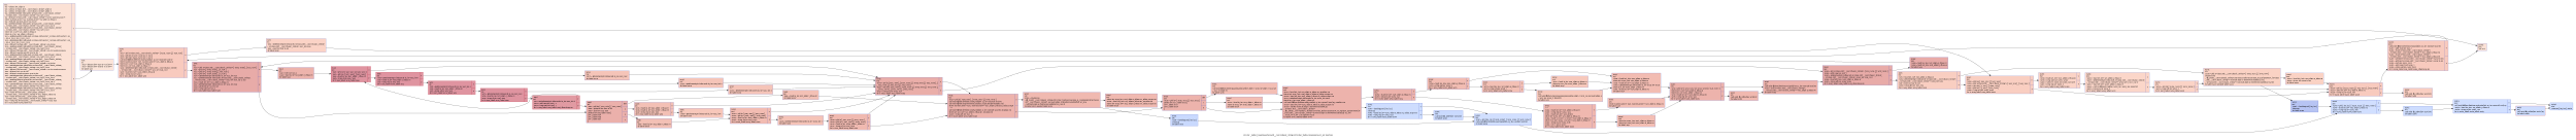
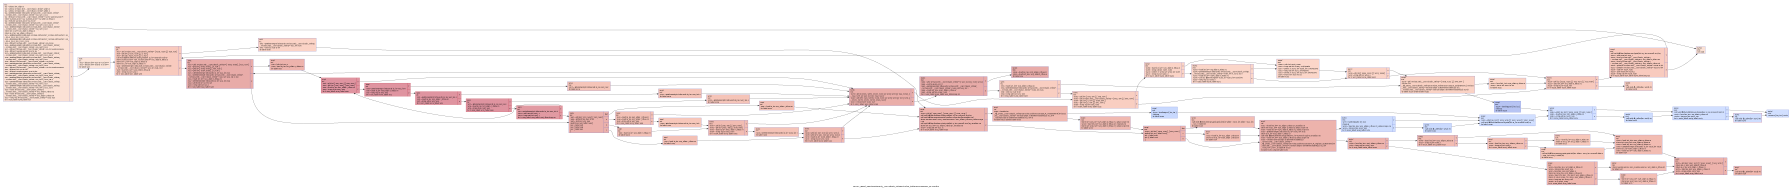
  digraph {
    fontname="Fira Sans"
    label="CFG for '_Z8find_maxSt6vectorINSt7__cxx1112basic_stringIcSt11char_traitsIcESaIcEEESaIS5_EE' function"
    rankdir=LR
    node [color="#3d50c3ff" fillcolor="#d6524470" fontname="Fira Sans" shape=record style=filled]
    edge [fontname="Fira Sans"]
    n1 [fillcolor="#f7bca170" label="{%2:\l  %3 = alloca i64, align 8\l  %4 = alloca %\"class.std::__cxx11::basic_string\", align 8\l  %5 = alloca %\"class.std::__cxx11::basic_string\", align 8\l  %6 = getelementptr inbounds %\"class.std::__cxx11::basic_string\",\l... %\"class.std::__cxx11::basic_string\"* %0, i64 0, i32 2\l  %7 = bitcast %\"class.std::__cxx11::basic_string\"* %0 to %union.anon**\l  store %union.anon* %6, %union.anon** %7, align 8, !tbaa !3\l  %8 = bitcast %union.anon* %6 to i8*\l  %9 = getelementptr inbounds %\"class.std::__cxx11::basic_string\",\l... %\"class.std::__cxx11::basic_string\"* %0, i64 0, i32 0, i32 0\l  %10 = getelementptr inbounds %\"class.std::__cxx11::basic_string\",\l... %\"class.std::__cxx11::basic_string\"* %0, i64 0, i32 1\l  store i64 0, i64* %10, align 8, !tbaa !8\l  store i8 0, i8* %8, align 8, !tbaa !11\l  %11 = getelementptr inbounds %\"class.std::vector\", %\"class.std::vector\"* %1,\l... i64 0, i32 0, i32 0, i32 0, i32 1\l  %12 = getelementptr inbounds %\"class.std::vector\", %\"class.std::vector\"* %1,\l... i64 0, i32 0, i32 0, i32 0, i32 0\l  %13 = bitcast %\"class.std::__cxx11::basic_string\"* %4 to i8*\l  %14 = getelementptr inbounds %\"class.std::__cxx11::basic_string\",\l... %\"class.std::__cxx11::basic_string\"* %4, i64 0, i32 2\l  %15 = bitcast %\"class.std::__cxx11::basic_string\"* %4 to %union.anon**\l  %16 = bitcast %union.anon* %14 to i8*\l  %17 = getelementptr inbounds %\"class.std::__cxx11::basic_string\",\l... %\"class.std::__cxx11::basic_string\"* %4, i64 0, i32 0, i32 0\l  %18 = getelementptr inbounds %\"class.std::__cxx11::basic_string\",\l... %\"class.std::__cxx11::basic_string\"* %4, i64 0, i32 1\l  %19 = bitcast %\"class.std::__cxx11::basic_string\"* %5 to i8*\l  %20 = getelementptr inbounds %\"class.std::__cxx11::basic_string\",\l... %\"class.std::__cxx11::basic_string\"* %5, i64 0, i32 2\l  %21 = bitcast %\"class.std::__cxx11::basic_string\"* %5 to %union.anon**\l  %22 = bitcast i64* %3 to i8*\l  %23 = bitcast %union.anon* %20 to i8*\l  %24 = getelementptr inbounds %\"class.std::__cxx11::basic_string\",\l... %\"class.std::__cxx11::basic_string\"* %5, i64 0, i32 0, i32 0\l  %25 = getelementptr inbounds %\"class.std::__cxx11::basic_string\",\l... %\"class.std::__cxx11::basic_string\"* %5, i64 0, i32 2, i32 0\l  %26 = getelementptr inbounds %\"class.std::__cxx11::basic_string\",\l... %\"class.std::__cxx11::basic_string\"* %5, i64 0, i32 1\l  %27 = getelementptr inbounds %\"class.std::__cxx11::basic_string\",\l... %\"class.std::__cxx11::basic_string\"* %4, i64 0, i32 2, i32 0\l  %28 = load %\"class.std::__cxx11::basic_string\"*,\l... %\"class.std::__cxx11::basic_string\"** %11, align 8, !tbaa !12\l  %29 = load %\"class.std::__cxx11::basic_string\"*,\l... %\"class.std::__cxx11::basic_string\"** %12, align 8, !tbaa !14\l  %30 = icmp eq %\"class.std::__cxx11::basic_string\"* %28, %29\l  br i1 %30, label %248, label %31\l|{<s0>T|<s1>F}}"]
    n2 [fillcolor="#f7bca170" label="{%248:\l248:                                              \l  ret void\l}"]
    n3 [fillcolor="#f5c1a970" label="{%31:\l31:                                               \l  %32 = bitcast i64* %26 to \<2 x i64\>*\l  %33 = bitcast i64* %18 to \<2 x i64\>*\l  br label %34\l}"]
    n4 [fillcolor="#ef886b70" label="{%34:\l34:                                               \l  %35 = phi %\"class.std::__cxx11::basic_string\"* [ %233, %230 ], [ %29, %31 ]\l  %36 = phi i64 [ %231, %230 ], [ 0, %31 ]\l  %37 = phi i32 [ %226, %230 ], [ 0, %31 ]\l  call void @llvm.lifetime.start.p0i8(i64 32, i8* nonnull %13) #7\l  store %union.anon* %14, %union.anon** %15, align 8, !tbaa !3\l  store i64 0, i64* %18, align 8, !tbaa !8\l  store i8 0, i8* %16, align 8, !tbaa !11\l  %38 = getelementptr inbounds %\"class.std::__cxx11::basic_string\",\l... %\"class.std::__cxx11::basic_string\"* %35, i64 %36, i32 1\l  %39 = load i64, i64* %38, align 8, !tbaa !8\l  %40 = icmp eq i64 %39, 0\l  br i1 %40, label %41, label %49\l|{<s0>T|<s1>F}}"]
    n5 [fillcolor="#f59c7d70" label="{%41:\l41:                                               \l  %42 = getelementptr inbounds %\"class.std::__cxx11::basic_string\",\l... %\"class.std::__cxx11::basic_string\"* %35, i64 %36\l  %43 = sext i32 %37 to i64\l  br label %191\l}"]
    n6 [fillcolor="#cc403a70" label="{%49:\l49:                                               \l  %50 = phi %\"class.std::__cxx11::basic_string\"* [ %183, %188 ], [ %35, %34 ]\l  %51 = phi i64 [ %190, %188 ], [ 0, %34 ]\l  %52 = phi i8* [ %189, %188 ], [ %16, %34 ]\l  %53 = phi i64 [ %184, %188 ], [ 0, %34 ]\l  %54 = getelementptr inbounds i8, i8* %52, i64 %51\l  %55 = getelementptr inbounds %\"class.std::__cxx11::basic_string\",\l... %\"class.std::__cxx11::basic_string\"* %50, i64 %36, i32 0, i32 0\l  %56 = load i8*, i8** %55, align 8, !tbaa !15\l  %57 = getelementptr inbounds i8, i8* %56, i64 %53\l  %58 = ptrtoint i8* %54 to i64\l  %59 = icmp sgt i64 %51, 3\l  br i1 %59, label %60, label %84\l|{<s0>T|<s1>F}}"]
    n7 [fillcolor="#f2907270" label="{%191:\l191:                                              \l  %192 = phi i64 [ %43, %41 ], [ %47, %44 ]\l  %193 = phi %\"class.std::__cxx11::basic_string\"* [ %42, %41 ], [ %46, %44 ]\l  %194 = phi i64 [ 0, %41 ], [ %186, %44 ]\l  %195 = phi i64 [ 0, %41 ], [ %45, %44 ]\l  %196 = icmp eq i64 %195, %192\l  br i1 %196, label %197, label %225\l|{<s0>T|<s1>F}}"]
    n8 [label="{%60:\l60:                                               \l  %61 = lshr i64 %51, 2\l  %62 = load i8, i8* %57, align 1, !tbaa !11\l  br label %63\l}"]
    n9 [fillcolor="#d24b4070" label="{%84:\l84:                                               \l  %85 = phi i8* [ %52, %49 ], [ %81, %80 ]\l  %86 = ptrtoint i8* %85 to i64\l  %87 = sub i64 %58, %86\l  switch i64 %87, label %88 [\l    i64 3, label %94\l    i64 2, label %92\l    i64 1, label %90\l  ]\l|{<s0>def|<s1>3|<s2>2|<s3>1}}"]
    n10 [fillcolor="#f59c7d70" label="{%197:\l197:                                              \l  %198 = load i64, i64* %10, align 8, !tbaa !8\l  %199 = icmp ugt i64 %194, %198\l  %200 = select i1 %199, i64 %198, i64 %194\l  %201 = icmp eq i64 %200, 0\l  br i1 %201, label %208, label %202\l|{<s0>T|<s1>F}}"]
    n11 [fillcolor="#ef886b70" label="{%225:\l225:                                              \l  %226 = phi i32 [ %222, %220 ], [ %37, %215 ], [ %37, %191 ]\l  %227 = load i8*, i8** %17, align 8, !tbaa !15\l  %228 = icmp eq i8* %227, %16\l  br i1 %228, label %230, label %229\l|{<s0>T|<s1>F}}"]
    n12 [color="#b70d28ff" fillcolor="#b70d2870" label="{%63:\l63:                                               \l  %64 = phi i64 [ %61, %60 ], [ %82, %80 ]\l  %65 = phi i8* [ %52, %60 ], [ %81, %80 ]\l  %66 = load i8, i8* %65, align 1, !tbaa !11\l  %67 = icmp eq i8 %66, %62\l  br i1 %67, label %118, label %68\l|{<s0>T|<s1>F}}"]
    n13 [fillcolor="#e5705870" label="{%88:\l88:                                               \l  %89 = load i8, i8* %57, align 1, !tbaa !11\l  br label %122\l}"]
    n14 [fillcolor="#e5705870" label="{%94:\l94:                                               \l  %95 = load i8, i8* %85, align 1, !tbaa !11\l  %96 = load i8, i8* %57, align 1, !tbaa !11\l  %97 = icmp eq i8 %95, %96\l  br i1 %97, label %118, label %98\l|{<s0>T|<s1>F}}"]
    n15 [fillcolor="#e5705870" label="{%92:\l92:                                               \l  %93 = load i8, i8* %57, align 1, !tbaa !11\l  br label %100\l}"]
+   n16 [fillcolor="#e5705870" label="{%90:\l90:                                               \l  %91 = load i8, i8* %57, align 1, !tbaa !11\l  br label %107\l}"]
+   n17 [fillcolor="#f6a38570" label="{%208:\l208:                                              \l  %209 = sub i64 %194, %198\l  %210 = icmp sgt i64 %209, -2147483648\l  %211 = select i1 %210, i64 %209, i64 -2147483648\l  %212 = icmp slt i64 %211, 2147483647\l  %213 = select i1 %212, i64 %211, i64 2147483647\l  %214 = trunc i64 %213 to i32\l  br label %215\l}"]
    n18 [fillcolor="#f6a38570" label="{%202:\l202:                                              \l  %203 = load i8*, i8** %9, align 8, !tbaa !15\l  %204 = getelementptr inbounds %\"class.std::__cxx11::basic_string\",\l... %\"class.std::__cxx11::basic_string\"* %193, i64 0, i32 0, i32 0\l  %205 = load i8*, i8** %204, align 8, !tbaa !15\l  %206 = call i32 @memcmp(i8* %205, i8* %203, i64 %200) #7\l  %207 = icmp eq i32 %206, 0\l  br i1 %207, label %208, label %215\l|{<s0>T|<s1>F}}"]
    n19 [fillcolor="#ef886b70" label="{%230:\l230:                                              \l  call void @llvm.lifetime.end.p0i8(i64 32, i8* nonnull %13) #7\l  %231 = add nuw i64 %36, 1\l  %232 = load %\"class.std::__cxx11::basic_string\"*,\l... %\"class.std::__cxx11::basic_string\"** %11, align 8, !tbaa !12\l  %233 = load %\"class.std::__cxx11::basic_string\"*,\l... %\"class.std::__cxx11::basic_string\"** %12, align 8, !tbaa !14\l  %234 = ptrtoint %\"class.std::__cxx11::basic_string\"* %232 to i64\l  %235 = ptrtoint %\"class.std::__cxx11::basic_string\"* %233 to i64\l  %236 = sub i64 %234, %235\l  %237 = ashr exact i64 %236, 5\l  %238 = icmp ugt i64 %237, %231\l  br i1 %238, label %34, label %248, !llvm.loop !23\l|{<s0>T|<s1>F}}"]
    n20 [fillcolor="#f2907270" label="{%229:\l229:                                              \l  call void @_ZdlPv(i8* %227) #7\l  br label %230\l}"]
    n21 [fillcolor="#f2907270" label="{%44:\l44:                                               \l  %45 = load i64, i64* %18, align 8, !tbaa !8\l  %46 = getelementptr inbounds %\"class.std::__cxx11::basic_string\",\l... %\"class.std::__cxx11::basic_string\"* %183, i64 %36\l  %47 = sext i32 %37 to i64\l  %48 = icmp ugt i64 %45, %47\l  br i1 %48, label %218, label %191\l|{<s0>T|<s1>F}}"]
    n22 [fillcolor="#f4987a70" label="{%218:\l218:                                              \l  %219 = phi %\"class.std::__cxx11::basic_string\"* [ %193, %215 ], [ %46, %44 ]\l  invoke void\l... @_ZNSt7__cxx1112basic_stringIcSt11char_traitsIcESaIcEE9_M_assignERKS4_(%\"class\l....std::__cxx11::basic_string\"* nonnull align 8 dereferenceable(32) %0,\l... %\"class.std::__cxx11::basic_string\"* nonnull align 8 dereferenceable(32) %219)\l          to label %220 unwind label %223\l}"]
    n23 [fillcolor="#f4987a70" label="{%220:\l220:                                              \l  %221 = load i64, i64* %18, align 8, !tbaa !8\l  %222 = trunc i64 %221 to i32\l  br label %225\l}"]
    n24 [fillcolor="#5b7ae570" label="{%223:\l223:                                              \l  %224 = landingpad \{ i8*, i32 \}\l          cleanup\l  br label %239\l}"]
    n25 [fillcolor="#96b7ff70" label="{%239:\l239:                                              \l  %240 = phi \{ i8*, i32 \} [ %224, %223 ], [ %181, %180 ]\l  %241 = load i8*, i8** %17, align 8, !tbaa !15\l  %242 = icmp eq i8* %241, %16\l  br i1 %242, label %244, label %243\l|{<s0>T|<s1>F}}"]
    n26 [fillcolor="#d0473d70" label="{%118:\l118:                                              \l  %119 = phi i8 [ %95, %94 ], [ %101, %100 ], [ %108, %107 ], [ %62, %116 ], [\l... %62, %114 ], [ %62, %112 ], [ %62, %63 ]\l  %120 = phi i8* [ %85, %94 ], [ %102, %100 ], [ %109, %107 ], [ %117, %116 ],\l... [ %115, %114 ], [ %113, %112 ], [ %65, %63 ]\l  %121 = icmp eq i8* %120, %54\l  br i1 %121, label %122, label %182\l|{<s0>T|<s1>F}}"]
    n27 [color="#b70d28ff" fillcolor="#b70d2870" label="{%68:\l68:                                               \l  %69 = getelementptr inbounds i8, i8* %65, i64 1\l  %70 = load i8, i8* %69, align 1, !tbaa !11\l  %71 = icmp eq i8 %70, %62\l  br i1 %71, label %116, label %72\l|{<s0>T|<s1>F}}"]
    n28 [label="{%122:\l122:                                              \l  %123 = phi i8 [ %89, %88 ], [ %108, %107 ], [ %119, %118 ]\l  call void @llvm.lifetime.start.p0i8(i64 32, i8* nonnull %19) #7\l  call void @llvm.experimental.noalias.scope.decl(metadata !18)\l  store %union.anon* %20, %union.anon** %21, align 8, !tbaa !3, !alias.scope\l... !18\l  call void @llvm.lifetime.start.p0i8(i64 8, i8* nonnull %22) #7, !noalias !18\l  store i64 %51, i64* %3, align 8, !tbaa !21, !noalias !18\l  %124 = icmp ugt i64 %51, 15\l  br i1 %124, label %125, label %129\l|{<s0>T|<s1>F}}"]
    n29 [fillcolor="#ec7f6370" label="{%98:\l98:                                               \l  %99 = getelementptr inbounds i8, i8* %85, i64 1\l  br label %100\l}"]
    n30 [fillcolor="#e1675170" label="{%100:\l100:                                              \l  %101 = phi i8 [ %93, %92 ], [ %96, %98 ]\l  %102 = phi i8* [ %85, %92 ], [ %99, %98 ]\l  %103 = load i8, i8* %102, align 1, !tbaa !11\l  %104 = icmp eq i8 %103, %101\l  br i1 %104, label %118, label %105\l|{<s0>T|<s1>F}}"]
    n31 [fillcolor="#de614d70" label="{%107:\l107:                                              \l  %108 = phi i8 [ %91, %90 ], [ %101, %105 ]\l  %109 = phi i8* [ %85, %90 ], [ %106, %105 ]\l  %110 = load i8, i8* %109, align 1, !tbaa !11\l  %111 = icmp eq i8 %110, %108\l  br i1 %111, label %118, label %122\l|{<s0>T|<s1>F}}"]
    n32 [fillcolor="#cc403a70" label="{%182:\l182:                                              \l  %183 = phi %\"class.std::__cxx11::basic_string\"* [ %50, %118 ], [ %177, %176 ]\l  %184 = add nuw i64 %53, 1\l  %185 = getelementptr inbounds %\"class.std::__cxx11::basic_string\",\l... %\"class.std::__cxx11::basic_string\"* %183, i64 %36, i32 1\l  %186 = load i64, i64* %185, align 8, !tbaa !8\l  %187 = icmp ugt i64 %186, %184\l  br i1 %187, label %188, label %44, !llvm.loop !22\l|{<s0>T|<s1>F}}"]
    n33 [fillcolor="#e97a5f70" label="{%116:\l116:                                              \l  %117 = getelementptr inbounds i8, i8* %65, i64 1\l  br label %118\l}"]
    n34 [color="#b70d28ff" fillcolor="#b70d2870" label="{%72:\l72:                                               \l  %73 = getelementptr inbounds i8, i8* %65, i64 2\l  %74 = load i8, i8* %73, align 1, !tbaa !11\l  %75 = icmp eq i8 %74, %62\l  br i1 %75, label %114, label %76\l|{<s0>T|<s1>F}}"]
    n35 [fillcolor="#de614d70" label="{%125:\l125:                                              \l  %126 = invoke i8*\l... @_ZNSt7__cxx1112basic_stringIcSt11char_traitsIcESaIcEE9_M_createERmm(%\"class.s\l...td::__cxx11::basic_string\"* nonnull align 8 dereferenceable(32) %5, i64*\l... nonnull align 8 dereferenceable(8) %3, i64 0)\l          to label %127 unwind label %178\l}"]
    n36 [label="{%129:\l129:                                              \l  %130 = phi i8* [ %126, %127 ], [ %23, %122 ]\l  switch i64 %51, label %133 [\l    i64 1, label %131\l    i64 0, label %134\l  ]\l|{<s0>def|<s1>1|<s2>0}}"]
    n37 [fillcolor="#cc403a70" label="{%188:\l188:                                              \l  %189 = load i8*, i8** %17, align 8, !tbaa !15\l  %190 = load i64, i64* %18, align 8, !tbaa !8\l  br label %49\l}"]
    n38 [fillcolor="#e97a5f70" label="{%114:\l114:                                              \l  %115 = getelementptr inbounds i8, i8* %65, i64 2\l  br label %118\l}"]
    n39 [color="#b70d28ff" fillcolor="#b70d2870" label="{%76:\l76:                                               \l  %77 = getelementptr inbounds i8, i8* %65, i64 3\l  %78 = load i8, i8* %77, align 1, !tbaa !11\l  %79 = icmp eq i8 %78, %62\l  br i1 %79, label %112, label %80\l|{<s0>T|<s1>F}}"]
    n40 [fillcolor="#e97a5f70" label="{%112:\l112:                                              \l  %113 = getelementptr inbounds i8, i8* %65, i64 3\l  br label %118\l}"]
    n41 [color="#b70d28ff" fillcolor="#bb1b2c70" label="{%80:\l80:                                               \l  %81 = getelementptr inbounds i8, i8* %65, i64 4\l  %82 = add nsw i64 %64, -1\l  %83 = icmp sgt i64 %64, 1\l  br i1 %83, label %63, label %84, !llvm.loop !16\l|{<s0>T|<s1>F}}"]
    n42 [fillcolor="#e8765c70" label="{%105:\l105:                                              \l  %106 = getelementptr inbounds i8, i8* %102, i64 1\l  br label %107\l}"]
    n43 [fillcolor="#de614d70" label="{%127:\l127:                                              \l  store i8* %126, i8** %24, align 8, !tbaa !15, !alias.scope !18\l  %128 = load i64, i64* %3, align 8, !tbaa !21, !noalias !18\l  store i64 %128, i64* %25, align 8, !tbaa !11, !alias.scope !18\l  br label %129\l}"]
    n44 [fillcolor="#85a8fc70" label="{%178:\l178:                                              \l  %179 = landingpad \{ i8*, i32 \}\l          cleanup\l  br label %180\l}"]
    n45 [fillcolor="#e36c5570" label="{%133:\l133:                                              \l  call void @llvm.memcpy.p0i8.p0i8.i64(i8* align 1 %130, i8* align 1 %52, i64\l... %51, i1 false) #7\l  br label %134\l}"]
    n46 [fillcolor="#e36c5570" label="{%131:\l131:                                              \l  %132 = load i8, i8* %52, align 1, !tbaa !11\l  store i8 %132, i8* %130, align 1, !tbaa !11\l  br label %134\l}"]
    n47 [label="{%134:\l134:                                              \l  %135 = load i64, i64* %3, align 8, !tbaa !21, !noalias !18\l  store i64 %135, i64* %26, align 8, !tbaa !8, !alias.scope !18\l  %136 = load i8*, i8** %24, align 8, !tbaa !15, !alias.scope !18\l  %137 = getelementptr inbounds i8, i8* %136, i64 %135\l  store i8 0, i8* %137, align 1, !tbaa !11\l  call void @llvm.lifetime.end.p0i8(i64 8, i8* nonnull %22) #7, !noalias !18\l  %138 = load i64, i64* %26, align 8, !tbaa !8, !alias.scope !18\l  %139 = invoke nonnull align 8 dereferenceable(32)\l... %\"class.std::__cxx11::basic_string\"*\l... @_ZNSt7__cxx1112basic_stringIcSt11char_traitsIcESaIcEE14_M_replace_auxEmmmc(%\"\l...class.std::__cxx11::basic_string\"* nonnull align 8 dereferenceable(32) %5, i64\l... %138, i64 0, i64 1, i8 signext %123)\l          to label %145 unwind label %140\l}"]
    n48 [fillcolor="#96b7ff70" label="{%180:\l180:                                              \l  %181 = phi \{ i8*, i32 \} [ %179, %178 ], [ %141, %144 ], [ %141, %140 ]\l  call void @llvm.lifetime.end.p0i8(i64 32, i8* nonnull %19) #7\l  br label %239\l}"]
    n49 [label="{%145:\l145:                                              \l  %146 = load i8*, i8** %24, align 8, !tbaa !15\l  %147 = icmp eq i8* %146, %23\l  br i1 %147, label %148, label %162\l|{<s0>T|<s1>F}}"]
    n50 [fillcolor="#8fb1fe70" label="{%140:\l140:                                              \l  %141 = landingpad \{ i8*, i32 \}\l          cleanup\l  %142 = load i8*, i8** %24, align 8, !tbaa !15, !alias.scope !18\l  %143 = icmp eq i8* %142, %23\l  br i1 %143, label %180, label %144\l|{<s0>T|<s1>F}}"]
    n51 [fillcolor="#e1675170" label="{%148:\l148:                                              \l  %149 = load i64, i64* %26, align 8, !tbaa !8\l  %150 = icmp eq i64 %149, 0\l  br i1 %150, label %157, label %151\l|{<s0>T|<s1>F}}"]
    n52 [fillcolor="#dc5d4a70" label="{%162:\l162:                                              \l  %163 = load i8*, i8** %17, align 8, !tbaa !15\l  %164 = icmp eq i8* %163, %16\l  %165 = load i64, i64* %27, align 8\l  store i8* %146, i8** %17, align 8, !tbaa !15\l  %166 = load \<2 x i64\>, \<2 x i64\>* %32, align 8, !tbaa !11\l  store \<2 x i64\> %166, \<2 x i64\>* %33, align 8, !tbaa !11\l  %167 = icmp eq i8* %163, null\l  %168 = or i1 %164, %167\l  br i1 %168, label %170, label %169\l|{<s0>T|<s1>F}}"]
    n53 [fillcolor="#88abfd70" label="{%144:\l144:                                              \l  call void @_ZdlPv(i8* %142) #7\l  br label %180\l}"]
    n54 [fillcolor="#e1675170" label="{%157:\l157:                                              \l  %158 = load i64, i64* %26, align 8, !tbaa !8\l  store i64 %158, i64* %18, align 8, !tbaa !8\l  %159 = load i8*, i8** %17, align 8, !tbaa !15\l  %160 = getelementptr inbounds i8, i8* %159, i64 %158\l  store i8 0, i8* %160, align 1, !tbaa !11\l  %161 = load i8*, i8** %24, align 8, !tbaa !15\l  br label %171\l}"]
    n55 [fillcolor="#e5705870" label="{%151:\l151:                                              \l  %152 = load i8*, i8** %17, align 8, !tbaa !15\l  %153 = icmp eq i64 %149, 1\l  br i1 %153, label %154, label %156\l|{<s0>T|<s1>F}}"]
    n56 [fillcolor="#e36c5570" label="{%170:\l170:                                              \l  store %union.anon* %20, %union.anon** %21, align 8, !tbaa !15\l  br label %171\l}"]
    n57 [fillcolor="#e36c5570" label="{%169:\l169:                                              \l  store i8* %163, i8** %24, align 8, !tbaa !15\l  store i64 %165, i64* %25, align 8, !tbaa !11\l  br label %171\l}"]
    n58 [fillcolor="#96b7ff70" label="{%244:\l244:                                              \l  call void @llvm.lifetime.end.p0i8(i64 32, i8* nonnull %13) #7\l  %245 = load i8*, i8** %9, align 8, !tbaa !15\l  %246 = icmp eq i8* %245, %8\l  br i1 %246, label %249, label %247\l|{<s0>T|<s1>F}}"]
    n59 [fillcolor="#8fb1fe70" label="{%243:\l243:                                              \l  call void @_ZdlPv(i8* %241) #7\l  br label %244\l}"]
    n60 [label="{%171:\l171:                                              \l  %172 = phi i8* [ %161, %157 ], [ %163, %169 ], [ %23, %170 ]\l  store i64 0, i64* %26, align 8, !tbaa !8\l  store i8 0, i8* %172, align 1, !tbaa !11\l  %173 = load i8*, i8** %24, align 8, !tbaa !15\l  %174 = icmp eq i8* %173, %23\l  br i1 %174, label %176, label %175\l|{<s0>T|<s1>F}}"]
    n61 [fillcolor="#ed836670" label="{%154:\l154:                                              \l  %155 = load i8, i8* %23, align 8, !tbaa !11\l  store i8 %155, i8* %152, align 1, !tbaa !11\l  br label %157\l}"]
    n62 [fillcolor="#ed836670" label="{%156:\l156:                                              \l  call void @llvm.memcpy.p0i8.p0i8.i64(i8* align 1 %152, i8* nonnull align 8\l... %23, i64 %149, i1 false) #7\l  br label %157\l}"]
-   n63 [label="{%176:\l176:                                              \l  call void @llvm.lifetime.end.p0i8(i64 32, i8* nonnull %19) #7\l  %177 = load %\"class.std::__cxx11::basic_string\"*,\l... %\"class.std::__cxx11::basic_string\"** %12, align 8, !tbaa !14\l  br label %182\l}"]
    n64 [fillcolor="#dc5d4a70" label="{%175:\l175:                                              \l  call void @_ZdlPv(i8* %173) #7\l  br label %176\l}"]
    n65 [fillcolor="#96b7ff70" label="{%249:\l249:                                              \l  resume \{ i8*, i32 \} %240\l}"]
    n66 [color="#b70d28ff" fillcolor="#8fb1fe70" label="{%247:\l247:                                              \l  call void @_ZdlPv(i8* %245) #7\l  br label %249\l}"]
    n67 [fillcolor="#f59c7d70" label="{%215:\l215:                                              \l  %216 = phi i32 [ %206, %202 ], [ %214, %208 ]\l  %217 = icmp slt i32 %216, 0\l  br i1 %217, label %218, label %225\l|{<s0>T|<s1>F}}"]
    n1 -> n2 [tailport=s0]
    n1 -> n3 [tailport=s1]
    n3 -> n4
    n4 -> n5 [tailport=s0]
    n4 -> n6 [tailport=s1]
    n5 -> n7
    n6 -> n8 [tailport=s0]
    n6 -> n9 [tailport=s1]
    n7 -> n10 [tailport=s0]
    n7 -> n11 [tailport=s1]
    n8 -> n12
    n9 -> n13 [tailport=s0]
    n9 -> n14 [tailport=s1]
    n9 -> n15 [tailport=s2]
+   n9 -> n16 [tailport=s3]
+   n10 -> n17 [tailport=s0]
    n10 -> n18 [tailport=s1]
    n11 -> n19 [tailport=s0]
    n11 -> n20 [tailport=s1]
    n12 -> n26 [tailport=s0]
    n12 -> n27 [tailport=s1]
    n13 -> n28
    n14 -> n26 [tailport=s0]
    n14 -> n29 [tailport=s1]
    n15 -> n30
+   n16 -> n31
+   n17 -> n67
+   n18 -> n17 [tailport=s0]
    n18 -> n67 [tailport=s1]
    n19 -> n2 [tailport=s1]
    n19 -> n4 [tailport=s0]
    n21 -> n7 [tailport=s1]
    n21 -> n22 [tailport=s0]
    n22 -> n23
    n22 -> n24
    n23 -> n11
    n24 -> n25
    n25 -> n58 [tailport=s0]
    n25 -> n59 [tailport=s1]
    n26 -> n28 [tailport=s0]
    n26 -> n32 [tailport=s1]
    n27 -> n33 [tailport=s0]
    n27 -> n34 [tailport=s1]
    n28 -> n35 [tailport=s0]
    n28 -> n36 [tailport=s1]
    n29 -> n30
    n30 -> n26 [tailport=s0]
    n30 -> n42 [tailport=s1]
    n31 -> n26 [tailport=s0]
    n31 -> n28 [tailport=s1]
    n32 -> n21 [tailport=s1]
    n32 -> n37 [tailport=s0]
    n33 -> n26
    n34 -> n38 [tailport=s0]
    n34 -> n39 [tailport=s1]
    n35 -> n43
    n35 -> n44
    n36 -> n45 [tailport=s0]
    n36 -> n46 [tailport=s1]
    n36 -> n47 [tailport=s2]
    n37 -> n6
    n38 -> n26
    n39 -> n40 [tailport=s0]
    n39 -> n41 [tailport=s1]
    n40 -> n26
    n41 -> n9 [tailport=s1]
    n41 -> n12 [tailport=s0]
    n42 -> n31
    n43 -> n36
    n44 -> n48
    n45 -> n47
    n46 -> n47
    n47 -> n49
    n47 -> n50
    n48 -> n25
    n49 -> n51 [tailport=s0]
    n49 -> n52 [tailport=s1]
    n50 -> n48 [tailport=s0]
    n50 -> n53 [tailport=s1]
    n51 -> n54 [tailport=s0]
    n51 -> n55 [tailport=s1]
    n52 -> n56 [tailport=s0]
    n52 -> n57 [tailport=s1]
    n53 -> n48
    n54 -> n60
    n55 -> n61 [tailport=s0]
    n55 -> n62 [tailport=s1]
    n56 -> n60
    n57 -> n60
    n58 -> n65 [tailport=s0]
    n58 -> n66 [tailport=s1]
    n59 -> n58
-   n60 -> n63 [tailport=s0]
    n60 -> n64 [tailport=s1]
    n61 -> n54
    n62 -> n54
-   n63 -> n32
-   n64 -> n63
    n66 -> n65
    n67 -> n11 [tailport=s1]
    n67 -> n22 [tailport=s0]
  }
